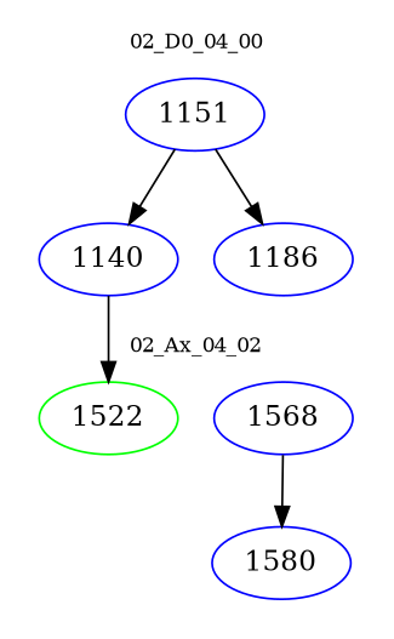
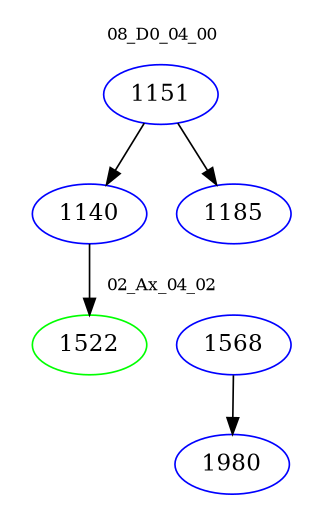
  digraph {
    node [color=blue]
    edge [color=black]
    n1 [label=1568]
    n2 [color=green label=1522]
-   n3 [label=1580]
+   n3 [label=1980]
    n4 [label=1151]
    n5 [label=1140]
-   n6 [label=1186]
+   n6 [label=1185]
    subgraph cluster_1 {
      color=white
      fontsize=10
      label="02_Ax_04_02"
      n1
      n2
      n3
    }
    subgraph cluster_2 {
      color=white
      fontsize=10
-     label="02_D0_04_00"
+     label="08_D0_04_00"
      n4
      n5
      n6
    }
    n1 -> n3
    n4 -> n5
    n4 -> n6
    n5 -> n2
  }
